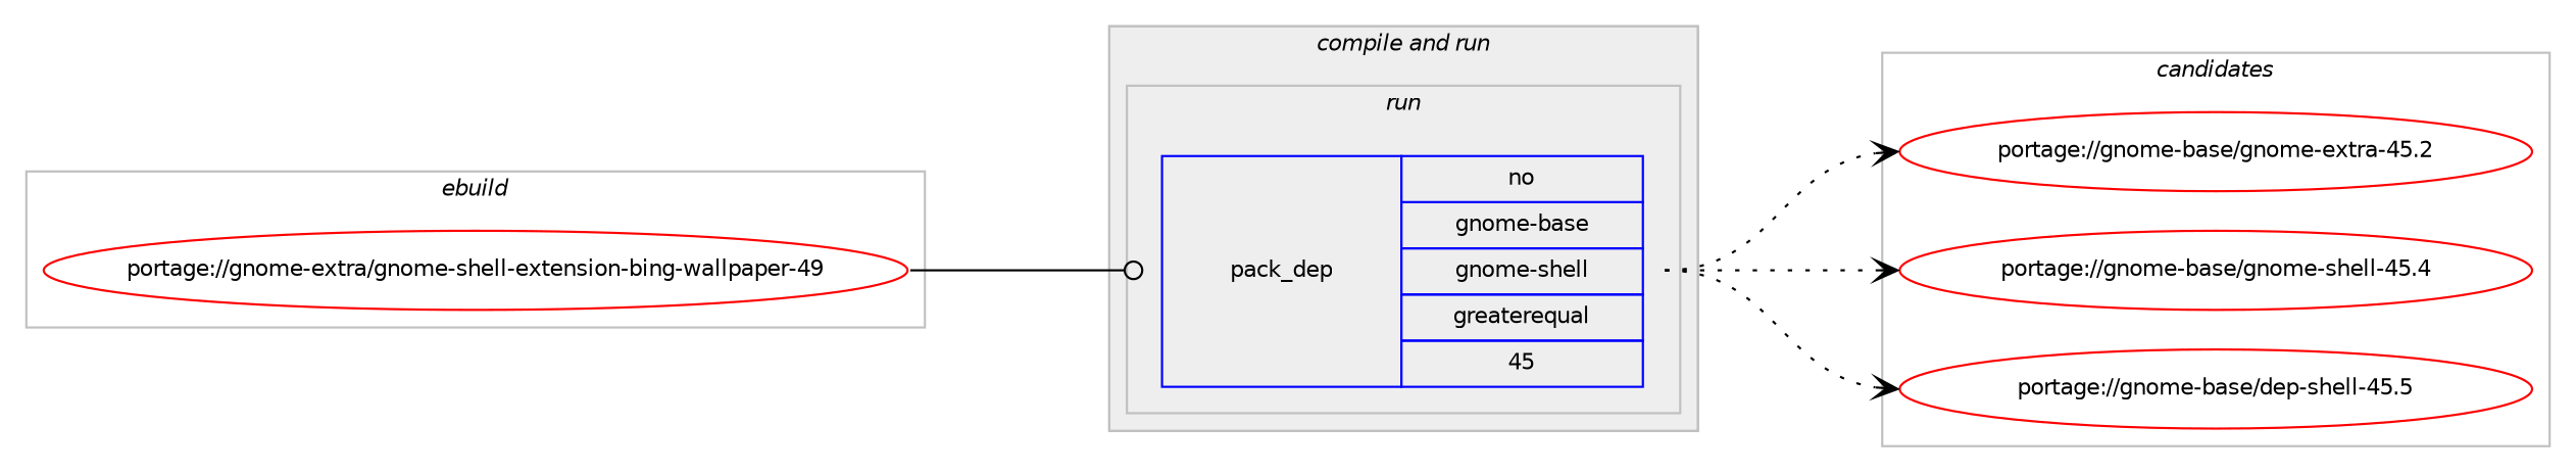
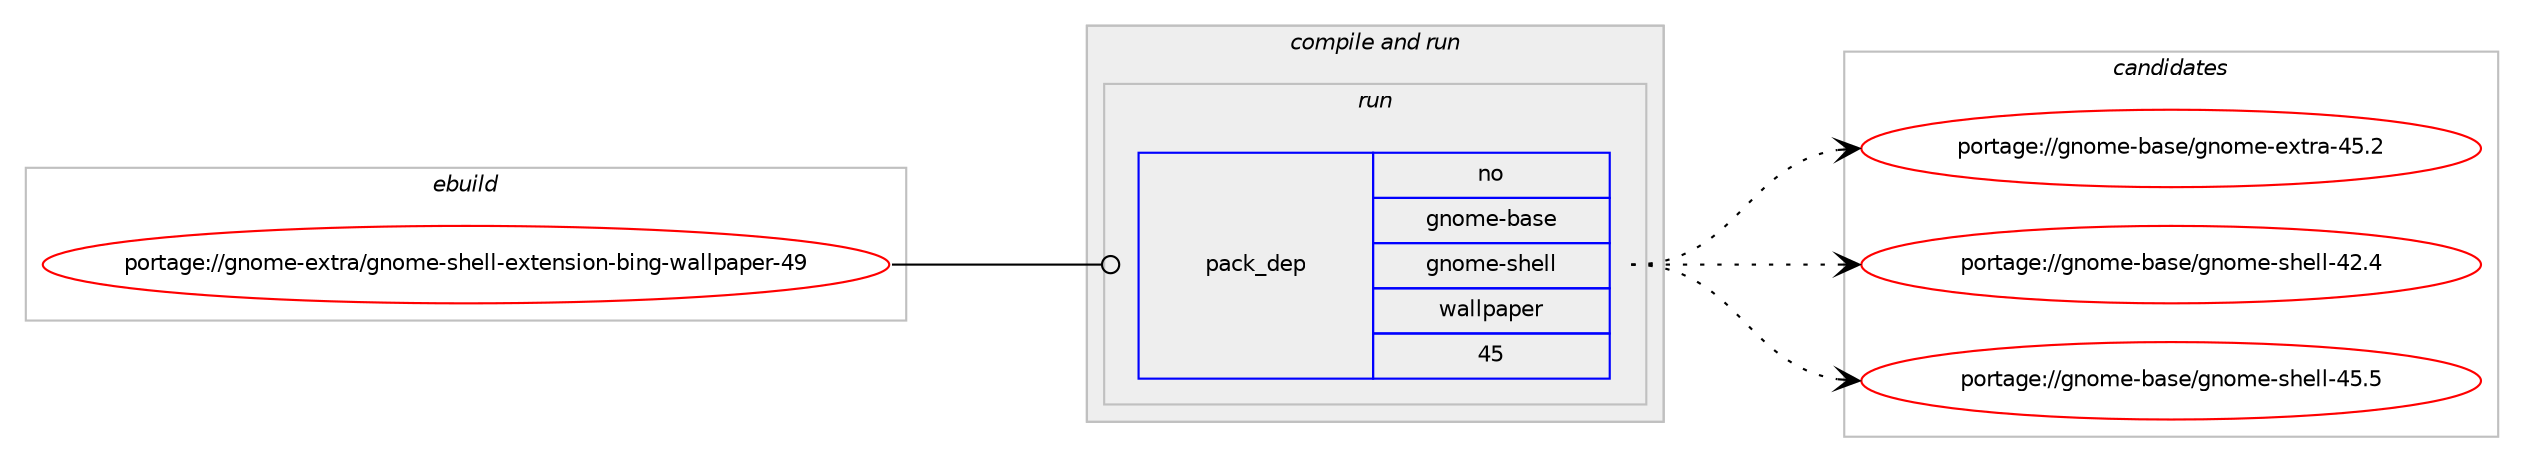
  digraph {
    compound=true
    concentrate=true
    fontname=Helvetica
    fontsize=10
    newrank=true
    rankdir=LR
    ranksep=1.5
    node [color=red fontname=Helvetica fontsize=10]
    edge [arrowhead=vee headport=w style=dotted tailport=e weight=100]
    n1 [label="portage://gnome-extra/gnome-shell-extension-bing-wallpaper-49" width=4]
-   n2 [color=blue label=<<TABLE BORDER="0" CELLBORDER="1" CELLSPACING="0" CELLPADDING="4" WIDTH="220"><TR><TD ROWSPAN="6" CELLPADDING="30">pack_dep</TD></TR><TR><TD WIDTH="110">no</TD></TR><TR><TD>gnome-base</TD></TR><TR><TD>gnome-shell</TD></TR><TR><TD>greaterequal</TD></TR><TR><TD>45</TD></TR></TABLE>> shape=none]
+   n2 [color=blue label=<<TABLE BORDER="0" CELLBORDER="1" CELLSPACING="0" CELLPADDING="4" WIDTH="220"><TR><TD ROWSPAN="6" CELLPADDING="30">pack_dep</TD></TR><TR><TD WIDTH="110">no</TD></TR><TR><TD>gnome-base</TD></TR><TR><TD>gnome-shell</TD></TR><TR><TD>wallpaper</TD></TR><TR><TD>45</TD></TR></TABLE>> shape=none]
    n3 [label="portage://gnome-base/gnome-extra-45.2" width=4]
-   n4 [label="portage://gnome-base/gnome-shell-45.4" width=4]
-   n5 [label="portage://gnome-base/dep-shell-45.5" width=4]
+   n4 [label="portage://gnome-base/gnome-shell-42.4" width=4]
+   n5 [label="portage://gnome-base/gnome-shell-45.5" width=4]
    subgraph cluster_1 {
      color=gray
      label=<<i>ebuild</i>>
      rank=same
      n1
    }
    subgraph cluster_2 {
      color=gray
      label=<<i>dependencies</i>>
      subgraph cluster_3 {
        color=gray
        fillcolor="#eeeeee"
        label=<<i>compile</i>>
        style=filled
      }
      subgraph cluster_4 {
        color=gray
        fillcolor="#eeeeee"
        label=<<i>compile and run</i>>
        style=filled
      }
      subgraph cluster_5 {
        color=gray
        fillcolor="#eeeeee"
        label=<<i>run</i>>
        style=filled
        subgraph sub_6 {
          color=gray
          fillcolor="#eeeeee"
          label=<<i>run</i>>
          style=filled
          n2
        }
      }
    }
    subgraph cluster_7 {
      color=gray
      label=<<i>candidates</i>>
      rank=same
      subgraph sub_8 {
        color=black
        label=<<i>candidates</i>>
        nodesep=1
        rank=same
        n3
        n4
        n5
      }
    }
    n1 -> n2 [arrowhead=odot style=solid weight=20]
    n2 -> n3
    n2 -> n4
    n2 -> n5
  }
